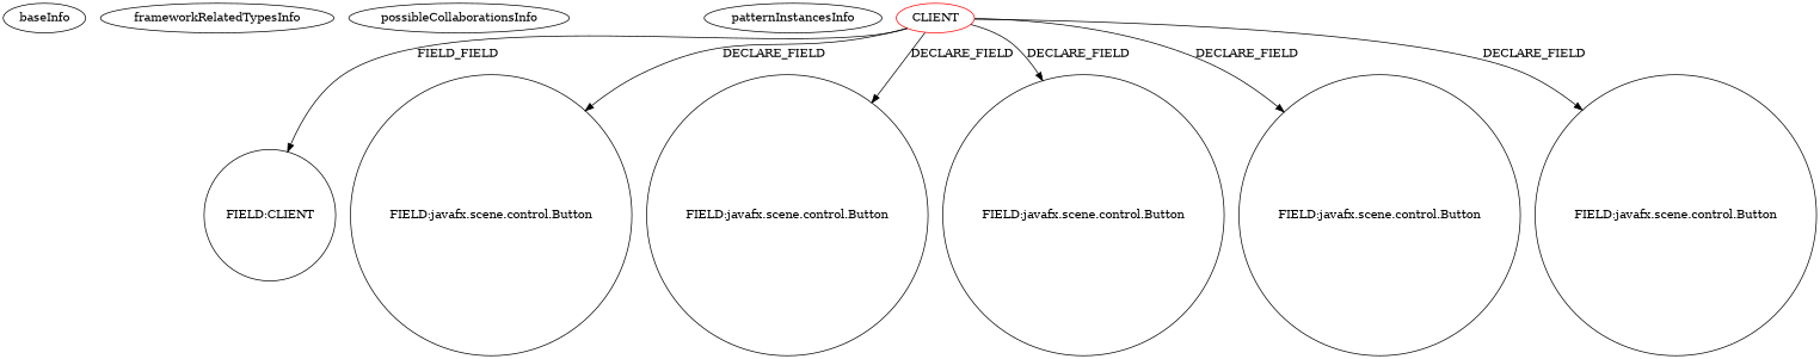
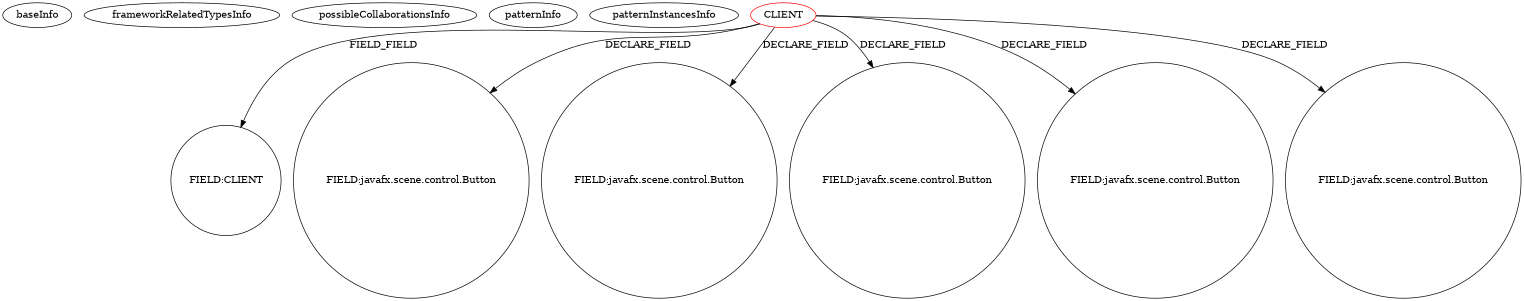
  digraph {
    node [isFrameworkType=false vertexType=FIELD_DECLARATION]
    baseInfo [category=pattern graphId=273 isAnonymous=false possibleRelation=false isFrameworkType="" vertexType=""]
    frameworkRelatedTypesInfo [isFrameworkType="" vertexType=""]
    possibleCollaborationsInfo [isFrameworkType="" vertexType=""]
+   patternInfo [frequency=10.0 patternRootClient=0 isFrameworkType="" vertexType=""]
    patternInstancesInfo [0="weltensturm-milca~/weltensturm-milca/milca-master/src/milca/GUI.java~GUI~4747" 1="hock323-eventManager~/hock323-eventManager/EventManager-master/src/eventManager/controller/pokerTournament/TournamentController.java~TournamentController~3009" 2="weltensturm-milca~/weltensturm-milca/milca-master/src/milca/GUIController.java~GUIController~4745" 3="dony1990-ProsDesktop~/dony1990-ProsDesktop/ProsDesktop-master/src/nicon/NiconDesktop/guifx/NiconNavigator/NavegadorController.java~NavegadorController~2563" 4="diogocs1-FPessoais~/diogocs1-FPessoais/FPessoais-master/FinancasPessoais/src/app/controllers/HomeController.java~HomeController~2490" 5="amonker-Trans~/amonker-Trans/Trans-master/src/cn/jingyun/trans/MainPane.java~MainPane~1847" 6="brunoborges-fx2048~/brunoborges-fx2048/fx2048-master/src/game2048/Board.java~Board~2229" 7="walker-clint-AIProj3~/walker-clint-AIProj3/AIProj3-master/src/application/GameBoardController.java~GameBoardController~4712" 8="mouradsaadi-LO23-IHM~/mouradsaadi-LO23-IHM/LO23-IHM-master/Sudoku-IHM/src/sudoko/ihm/vue/FXMLDocumentController.java~FXMLDocumentController~3651" 9="bianconejo-CEFX~/bianconejo-CEFX/CEFX-master/src/cefx/CEPrincipalController.java~CEPrincipalController~2114" isFrameworkType="" vertexType=""]
    n6 [label="FIELD:CLIENT" shape=circle]
    n7 [color=red label=CLIENT vertexType=ROOT_CLIENT_CLASS_DECLARATION]
    n8 [label="FIELD:javafx.scene.control.Button" shape=circle]
    n9 [label="FIELD:javafx.scene.control.Button" shape=circle]
    n10 [label="FIELD:javafx.scene.control.Button" shape=circle]
    n11 [label="FIELD:javafx.scene.control.Button" shape=circle]
    n12 [label="FIELD:javafx.scene.control.Button" shape=circle]
    n7 -> n6 [label=FIELD_FIELD]
    n7 -> n8 [label=DECLARE_FIELD]
    n7 -> n9 [label=DECLARE_FIELD]
    n7 -> n10 [label=DECLARE_FIELD]
    n7 -> n11 [label=DECLARE_FIELD]
    n7 -> n12 [label=DECLARE_FIELD]
  }
